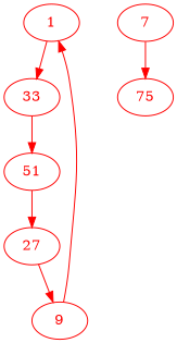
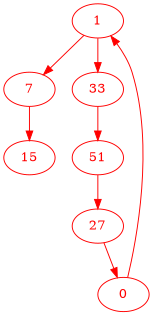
  digraph {
    node [color=red fontcolor=red]
    edge [color=red]
    1
    7
    33
-   15 [label=75]
-   9
+   15
+   9 [label=0]
    51
    27
+   1 -> 7
    1 -> 33
    7 -> 15
    33 -> 51
    9 -> 1
    51 -> 27
    27 -> 9
  }
